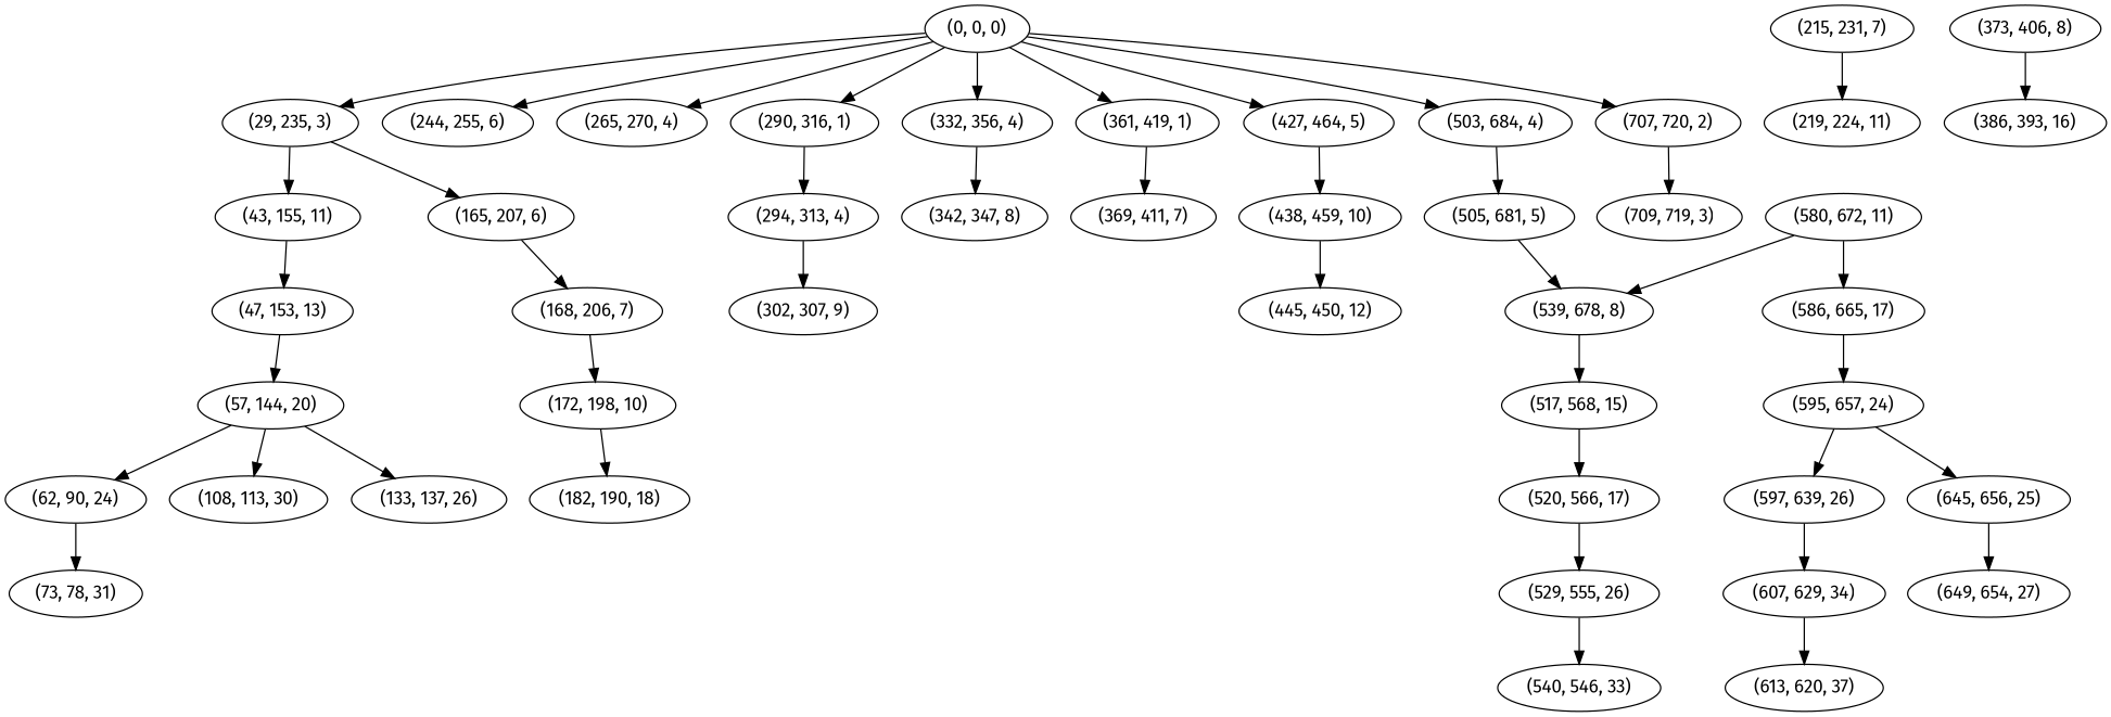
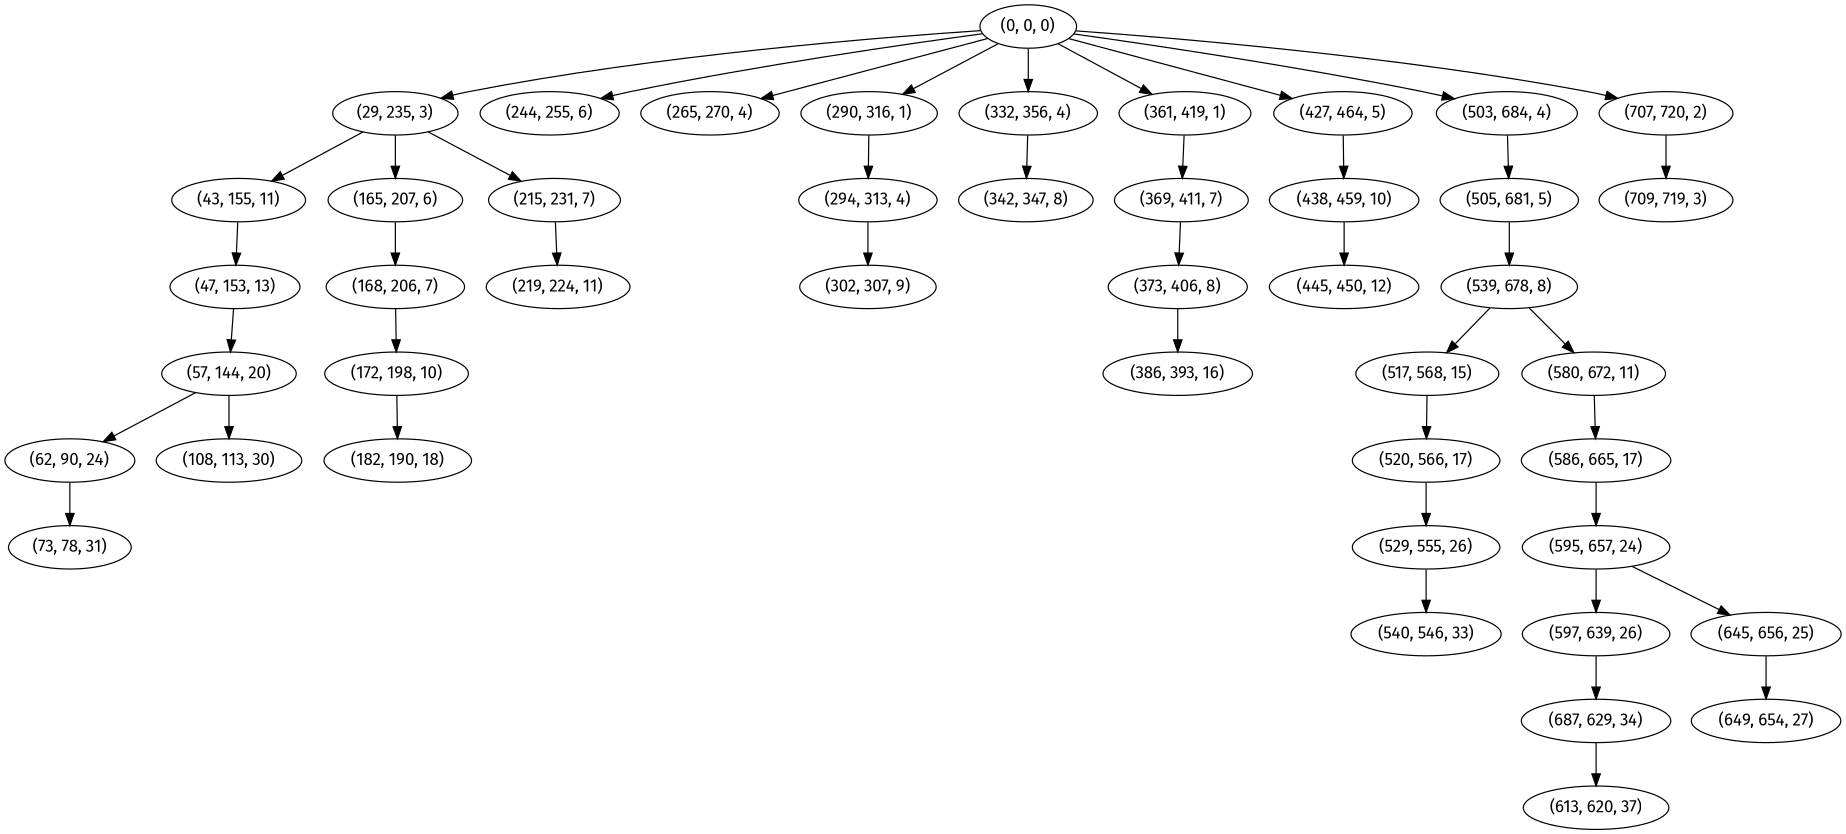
  digraph {
    fontname="Fira Sans"
    node [fontname="Fira Sans"]
    edge [fontname="Fira Sans"]
    "(0, 0, 0)"
    "(29, 235, 3)"
    "(244, 255, 6)"
    "(265, 270, 4)"
    "(290, 316, 1)"
    "(332, 356, 4)"
    "(361, 419, 1)"
    "(427, 464, 5)"
    "(503, 684, 4)"
    "(707, 720, 2)"
    "(43, 155, 11)"
    "(165, 207, 6)"
    "(215, 231, 7)"
    "(294, 313, 4)"
    "(342, 347, 8)"
    "(369, 411, 7)"
    "(438, 459, 10)"
    "(505, 681, 5)"
    "(709, 719, 3)"
    "(47, 153, 13)"
    "(168, 206, 7)"
    "(219, 224, 11)"
    "(57, 144, 20)"
    "(62, 90, 24)"
    "(108, 113, 30)"
-   "(133, 137, 26)"
    "(73, 78, 31)"
    "(172, 198, 10)"
    "(182, 190, 18)"
    "(302, 307, 9)"
    "(373, 406, 8)"
    "(386, 393, 16)"
    "(445, 450, 12)"
    n34 [label="(539, 678, 8)"]
    "(517, 568, 15)"
    "(580, 672, 11)"
    "(520, 566, 17)"
    "(586, 665, 17)"
    "(529, 555, 26)"
    "(540, 546, 33)"
    "(595, 657, 24)"
    "(597, 639, 26)"
    "(645, 656, 25)"
-   "(607, 629, 34)"
+   "(607, 629, 34)" [label="(687, 629, 34)"]
    "(649, 654, 27)"
    "(613, 620, 37)"
    "(0, 0, 0)" -> "(29, 235, 3)"
    "(0, 0, 0)" -> "(244, 255, 6)"
    "(0, 0, 0)" -> "(265, 270, 4)"
    "(0, 0, 0)" -> "(290, 316, 1)"
    "(0, 0, 0)" -> "(332, 356, 4)"
    "(0, 0, 0)" -> "(361, 419, 1)"
    "(0, 0, 0)" -> "(427, 464, 5)"
    "(0, 0, 0)" -> "(503, 684, 4)"
    "(0, 0, 0)" -> "(707, 720, 2)"
    "(29, 235, 3)" -> "(43, 155, 11)"
    "(29, 235, 3)" -> "(165, 207, 6)"
+   "(29, 235, 3)" -> "(215, 231, 7)"
    "(290, 316, 1)" -> "(294, 313, 4)"
    "(332, 356, 4)" -> "(342, 347, 8)"
    "(361, 419, 1)" -> "(369, 411, 7)"
    "(427, 464, 5)" -> "(438, 459, 10)"
    "(503, 684, 4)" -> "(505, 681, 5)"
    "(707, 720, 2)" -> "(709, 719, 3)"
    "(43, 155, 11)" -> "(47, 153, 13)"
    "(165, 207, 6)" -> "(168, 206, 7)"
    "(215, 231, 7)" -> "(219, 224, 11)"
    "(294, 313, 4)" -> "(302, 307, 9)"
+   "(369, 411, 7)" -> "(373, 406, 8)"
    "(438, 459, 10)" -> "(445, 450, 12)"
    "(505, 681, 5)" -> n34
    "(47, 153, 13)" -> "(57, 144, 20)"
    "(168, 206, 7)" -> "(172, 198, 10)"
    "(57, 144, 20)" -> "(62, 90, 24)"
    "(57, 144, 20)" -> "(108, 113, 30)"
-   "(57, 144, 20)" -> "(133, 137, 26)"
    "(62, 90, 24)" -> "(73, 78, 31)"
    "(172, 198, 10)" -> "(182, 190, 18)"
    "(373, 406, 8)" -> "(386, 393, 16)"
    n34 -> "(517, 568, 15)"
-   "(580, 672, 11)" -> n34
+   n34 -> "(580, 672, 11)"
    "(517, 568, 15)" -> "(520, 566, 17)"
    "(580, 672, 11)" -> "(586, 665, 17)"
    "(520, 566, 17)" -> "(529, 555, 26)"
    "(586, 665, 17)" -> "(595, 657, 24)"
    "(529, 555, 26)" -> "(540, 546, 33)"
    "(595, 657, 24)" -> "(597, 639, 26)"
    "(595, 657, 24)" -> "(645, 656, 25)"
    "(597, 639, 26)" -> "(607, 629, 34)"
    "(645, 656, 25)" -> "(649, 654, 27)"
    "(607, 629, 34)" -> "(613, 620, 37)"
  }
